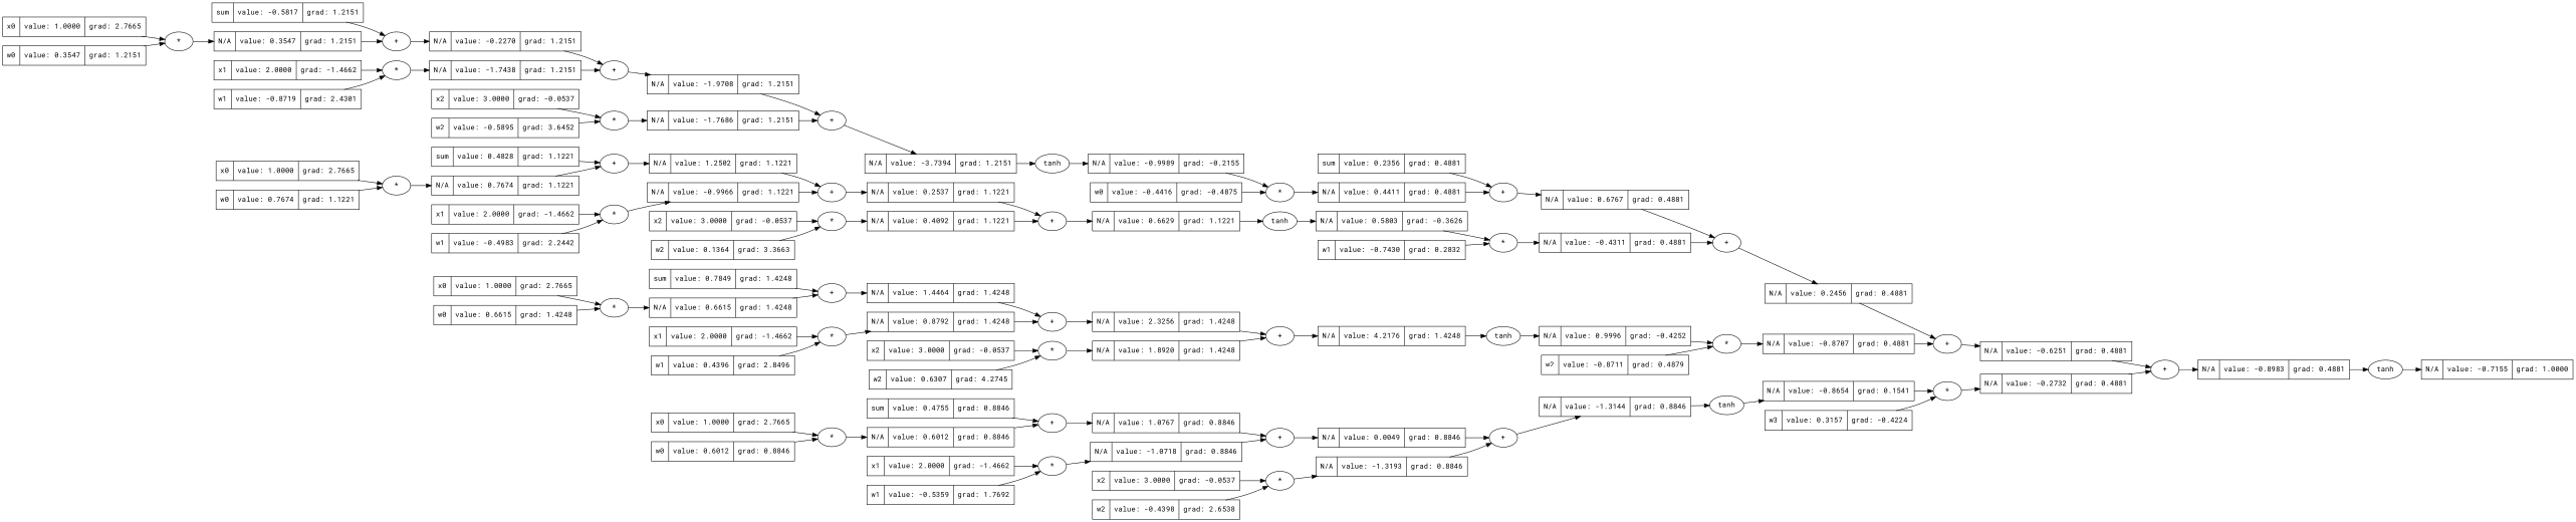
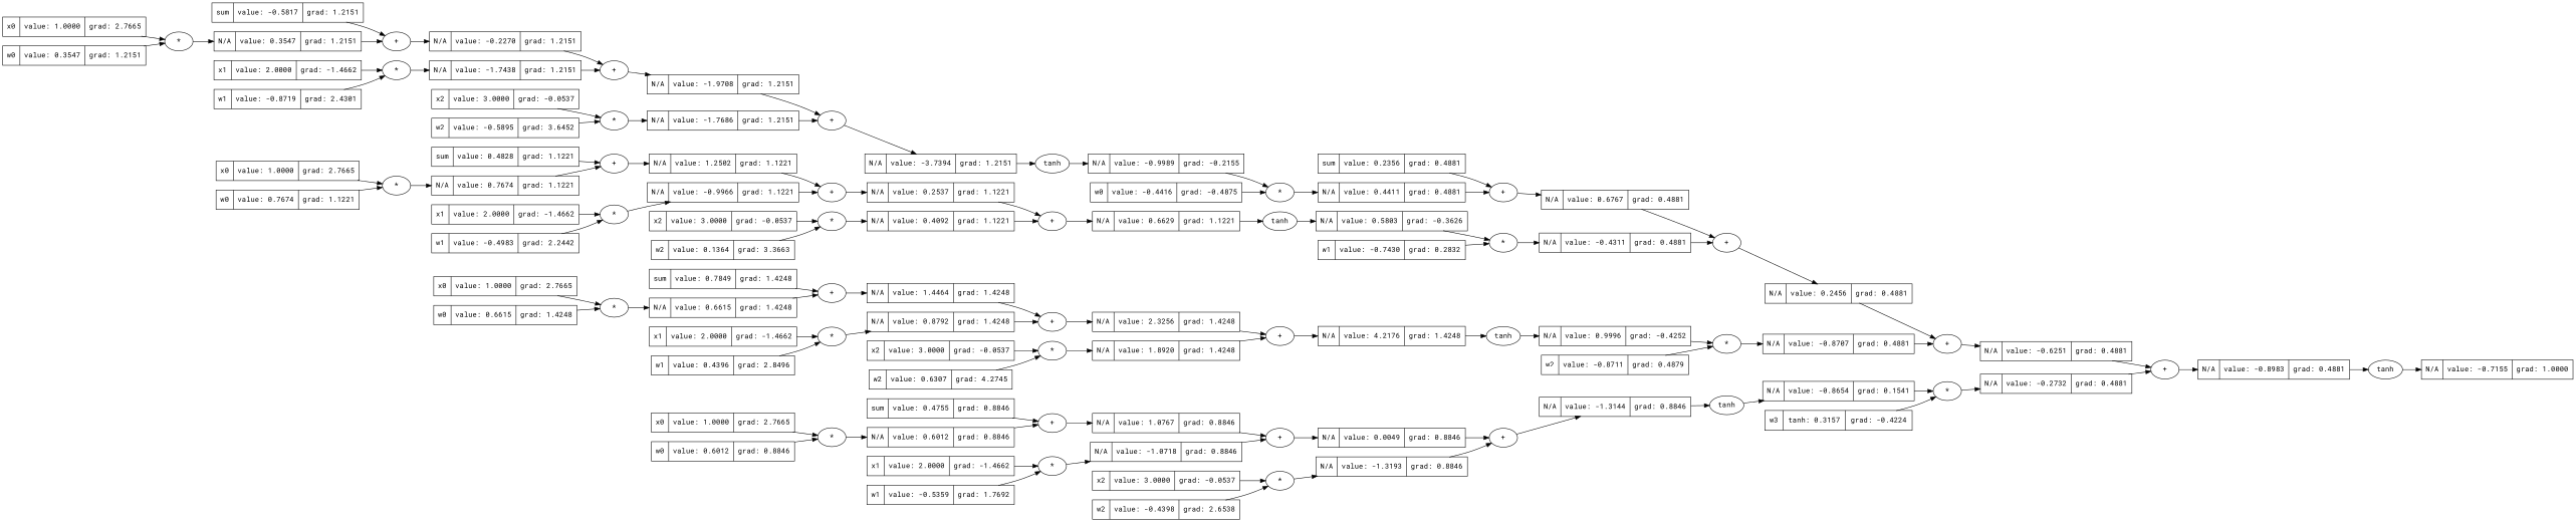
  digraph {
    rankdir=LR
    fontname="Roboto Mono"
    node [shape=record fontname="Roboto Mono"]
    edge [fontname="Roboto Mono"]
    n1 [label="{N/A | value: -0.7155 | grad: 1.0000 }"]
    n2 [label=tanh shape=""]
    n3 [label="{N/A | value: -0.8983 | grad: 0.4881 }"]
    n4 [label="+" shape=""]
    n5 [label="{N/A | value: -0.6251 | grad: 0.4881 }"]
    n6 [label="{N/A | value: -0.2732 | grad: 0.4881 }"]
    n7 [label="+" shape=""]
    n8 [label="{N/A | value: 0.2456 | grad: 0.4881 }"]
    n9 [label="{N/A | value: -0.8707 | grad: 0.4881 }"]
    n10 [label="+" shape=""]
    n11 [label="{N/A | value: 0.6767 | grad: 0.4881 }"]
    n12 [label="{N/A | value: -0.4311 | grad: 0.4881 }"]
    n13 [label="+" shape=""]
    n14 [label="{sum | value: 0.2356 | grad: 0.4881 }"]
    n15 [label="{N/A | value: 0.4411 | grad: 0.4881 }"]
    n16 [label="*" shape=""]
    n17 [label="{N/A | value: -0.9989 | grad: -0.2155 }"]
    n18 [label="{w0 | value: -0.4416 | grad: -0.4875 }"]
    n19 [label=tanh shape=""]
    n20 [label="{N/A | value: -3.7394 | grad: 1.2151 }"]
    n21 [label="+" shape=""]
    n22 [label="{N/A | value: -1.9708 | grad: 1.2151 }"]
    n23 [label="{N/A | value: -1.7686 | grad: 1.2151 }"]
    n24 [label="+" shape=""]
    n25 [label="{N/A | value: -0.2270 | grad: 1.2151 }"]
    n26 [label="{N/A | value: -1.7438 | grad: 1.2151 }"]
    n27 [label="+" shape=""]
    n28 [label="{sum | value: -0.5817 | grad: 1.2151 }"]
    n29 [label="{N/A | value: 0.3547 | grad: 1.2151 }"]
    n30 [label="*" shape=""]
    n31 [label="{x0 | value: 1.0000 | grad: 2.7665 }"]
    n32 [label="{w0 | value: 0.3547 | grad: 1.2151 }"]
    n33 [label="*" shape=""]
    n34 [label="{x1 | value: 2.0000 | grad: -1.4662 }"]
    n35 [label="{w1 | value: -0.8719 | grad: 2.4301 }"]
    n36 [label="*" shape=""]
    n37 [label="{x2 | value: 3.0000 | grad: -0.0537 }"]
    n38 [label="{w2 | value: -0.5895 | grad: 3.6452 }"]
    n39 [label="*" shape=""]
    n40 [label="{N/A | value: 0.5803 | grad: -0.3626 }"]
    n41 [label="{w1 | value: -0.7430 | grad: 0.2832 }"]
    n42 [label=tanh shape=""]
    n43 [label="{N/A | value: 0.6629 | grad: 1.1221 }"]
    n44 [label="+" shape=""]
    n45 [label="{N/A | value: 0.2537 | grad: 1.1221 }"]
    n46 [label="{N/A | value: 0.4092 | grad: 1.1221 }"]
    n47 [label="+" shape=""]
    n48 [label="{N/A | value: 1.2502 | grad: 1.1221 }"]
    n49 [label="{N/A | value: -0.9966 | grad: 1.1221 }"]
    n50 [label="+" shape=""]
    n51 [label="{sum | value: 0.4828 | grad: 1.1221 }"]
    n52 [label="{N/A | value: 0.7674 | grad: 1.1221 }"]
    n53 [label="*" shape=""]
    n54 [label="{x0 | value: 1.0000 | grad: 2.7665 }"]
    n55 [label="{w0 | value: 0.7674 | grad: 1.1221 }"]
    n56 [label="*" shape=""]
    n57 [label="{x1 | value: 2.0000 | grad: -1.4662 }"]
    n58 [label="{w1 | value: -0.4983 | grad: 2.2442 }"]
    n59 [label="*" shape=""]
    n60 [label="{x2 | value: 3.0000 | grad: -0.0537 }"]
    n61 [label="{w2 | value: 0.1364 | grad: 3.3663 }"]
    n62 [label="*" shape=""]
    n63 [label="{N/A | value: 0.9996 | grad: -0.4252 }"]
    n64 [label="{w2 | value: -0.8711 | grad: 0.4879 }"]
    n65 [label=tanh shape=""]
    n66 [label="{N/A | value: 4.2176 | grad: 1.4248 }"]
    n67 [label="+" shape=""]
    n68 [label="{N/A | value: 2.3256 | grad: 1.4248 }"]
    n69 [label="{N/A | value: 1.8920 | grad: 1.4248 }"]
    n70 [label="+" shape=""]
    n71 [label="{N/A | value: 1.4464 | grad: 1.4248 }"]
    n72 [label="{N/A | value: 0.8792 | grad: 1.4248 }"]
    n73 [label="+" shape=""]
    n74 [label="{sum | value: 0.7849 | grad: 1.4248 }"]
    n75 [label="{N/A | value: 0.6615 | grad: 1.4248 }"]
    n76 [label="*" shape=""]
    n77 [label="{x0 | value: 1.0000 | grad: 2.7665 }"]
    n78 [label="{w0 | value: 0.6615 | grad: 1.4248 }"]
    n79 [label="*" shape=""]
    n80 [label="{x1 | value: 2.0000 | grad: -1.4662 }"]
    n81 [label="{w1 | value: 0.4396 | grad: 2.8496 }"]
    n82 [label="*" shape=""]
    n83 [label="{x2 | value: 3.0000 | grad: -0.0537 }"]
    n84 [label="{w2 | value: 0.6307 | grad: 4.2745 }"]
    n85 [label="*" shape=""]
    n86 [label="{N/A | value: -0.8654 | grad: 0.1541 }"]
-   n87 [label="{w3 | value: 0.3157 | grad: -0.4224 }"]
+   n87 [label="{w3 | tanh: 0.3157 | grad: -0.4224 }"]
    n88 [label=tanh shape=""]
    n89 [label="{N/A | value: -1.3144 | grad: 0.8846 }"]
    n90 [label="+" shape=""]
    n91 [label="{N/A | value: 0.0049 | grad: 0.8846 }"]
    n92 [label="{N/A | value: -1.3193 | grad: 0.8846 }"]
    n93 [label="+" shape=""]
    n94 [label="{N/A | value: 1.0767 | grad: 0.8846 }"]
    n95 [label="{N/A | value: -1.0718 | grad: 0.8846 }"]
    n96 [label="+" shape=""]
    n97 [label="{sum | value: 0.4755 | grad: 0.8846 }"]
    n98 [label="{N/A | value: 0.6012 | grad: 0.8846 }"]
    n99 [label="*" shape=""]
    n100 [label="{x0 | value: 1.0000 | grad: 2.7665 }"]
    n101 [label="{w0 | value: 0.6012 | grad: 0.8846 }"]
    n102 [label="*" shape=""]
    n103 [label="{x1 | value: 2.0000 | grad: -1.4662 }"]
    n104 [label="{w1 | value: -0.5359 | grad: 1.7692 }"]
    n105 [label="*" shape=""]
    n106 [label="{x2 | value: 3.0000 | grad: -0.0537 }"]
    n107 [label="{w2 | value: -0.4398 | grad: 2.6538 }"]
    n2 -> n1
    n3 -> n2
    n4 -> n3
    n5 -> n4
    n6 -> n4
    n7 -> n5
    n8 -> n7
    n9 -> n7
    n10 -> n8
    n11 -> n10
    n12 -> n10
    n13 -> n11
    n14 -> n13
    n15 -> n13
    n16 -> n15
    n17 -> n16
    n18 -> n16
    n19 -> n17
    n20 -> n19
    n21 -> n20
    n22 -> n21
    n23 -> n21
    n24 -> n22
    n25 -> n24
    n26 -> n24
    n27 -> n25
    n28 -> n27
    n29 -> n27
    n30 -> n29
    n31 -> n30
    n32 -> n30
    n33 -> n26
    n34 -> n33
    n35 -> n33
    n36 -> n23
    n37 -> n36
    n38 -> n36
    n39 -> n12
    n40 -> n39
    n41 -> n39
    n42 -> n40
    n43 -> n42
    n44 -> n43
    n45 -> n44
    n46 -> n44
    n47 -> n45
    n48 -> n47
    n49 -> n47
    n50 -> n48
    n51 -> n50
    n52 -> n50
    n53 -> n52
    n54 -> n53
    n55 -> n53
    n56 -> n49
    n57 -> n56
    n58 -> n56
    n59 -> n46
    n60 -> n59
    n61 -> n59
    n62 -> n9
    n63 -> n62
    n64 -> n62
    n65 -> n63
    n66 -> n65
    n67 -> n66
    n68 -> n67
    n69 -> n67
    n70 -> n68
    n71 -> n70
    n72 -> n70
    n73 -> n71
    n74 -> n73
    n75 -> n73
    n76 -> n75
    n77 -> n76
    n78 -> n76
    n79 -> n72
    n80 -> n79
    n81 -> n79
    n82 -> n69
    n83 -> n82
    n84 -> n82
    n85 -> n6
    n86 -> n85
    n87 -> n85
    n88 -> n86
    n89 -> n88
    n90 -> n89
    n91 -> n90
    n92 -> n90
    n93 -> n91
    n94 -> n93
    n95 -> n93
    n96 -> n94
    n97 -> n96
    n98 -> n96
    n99 -> n98
    n100 -> n99
    n101 -> n99
    n102 -> n95
    n103 -> n102
    n104 -> n102
    n105 -> n92
    n106 -> n105
    n107 -> n105
  }
